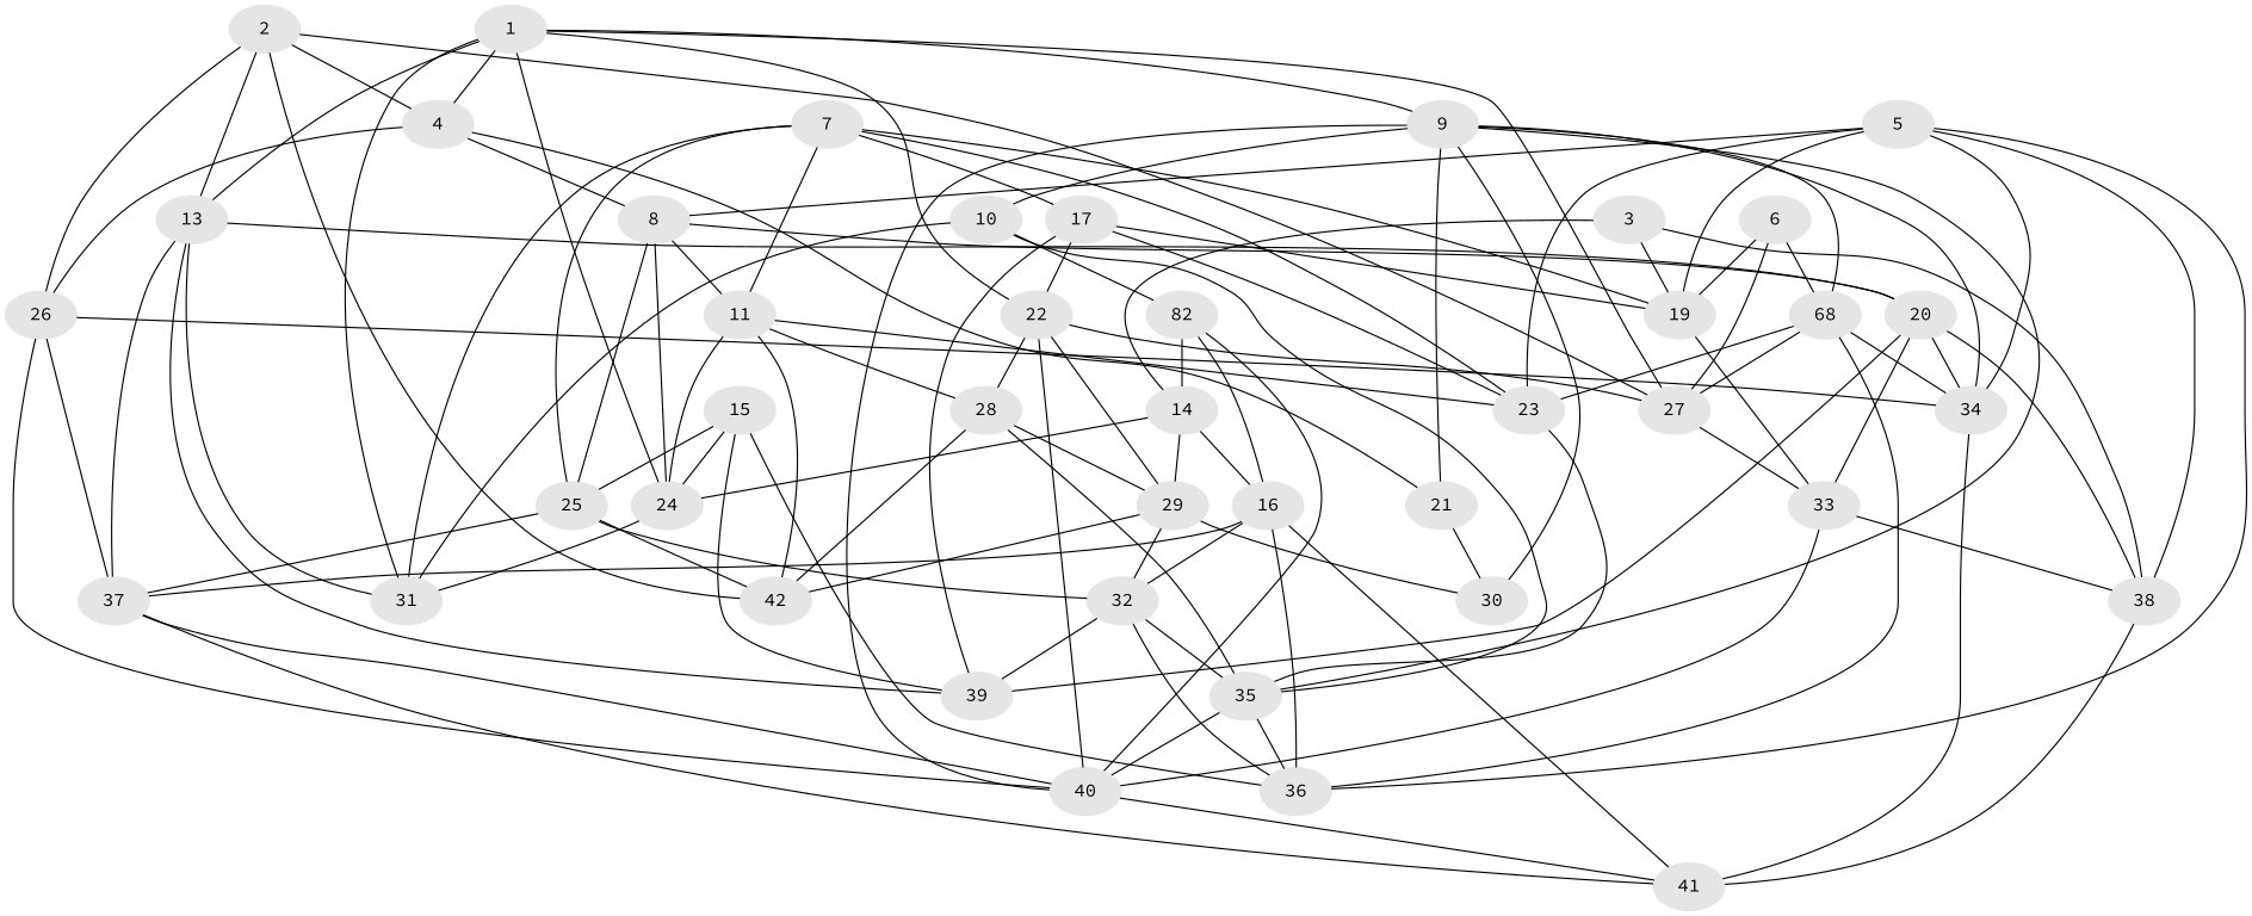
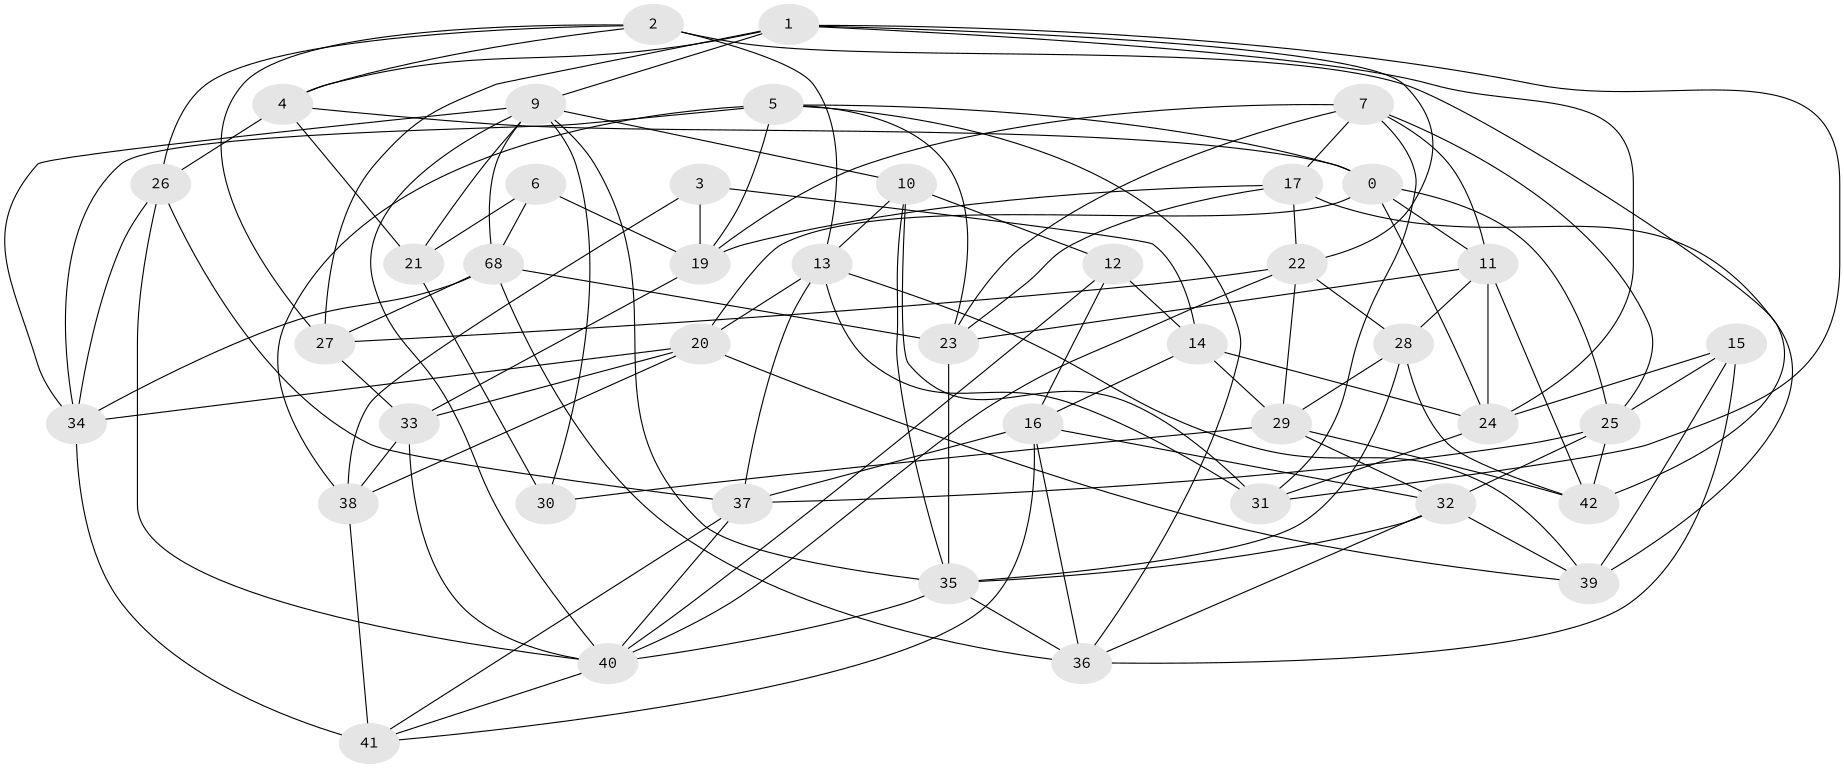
  graph {
    fontname="Source Code Pro"
    node [color=gray90 fontname="Source Code Pro" style=filled]
    edge [fontname="Source Code Pro" weight=1.0]
    1
    4
    9
    22
    24
    27
    31
    26
-   8
+   8 [label=0]
    21
    34
    n12 [label=68]
    10
    30
    35
    40
    28
    29
    33
    2
    13
    42
    20
    37
    39
    3
    14
    19
    38
    16
    41
    11
    25
    5
    23
    36
    6
    7
    17
    32
-   12 [label=82]
+   12
    15
    1 -- 4
    1 -- 9
    1 -- 22
    1 -- 24
    1 -- 27
    1 -- 31
    4 -- 26 [weight=2.0]
    4 -- 8
    4 -- 21
    9 -- 21
    9 -- 34
    9 -- n12
    9 -- 10
    9 -- 30
    9 -- 35
    9 -- 40
    22 -- 27
    22 -- 40
    22 -- 28
    22 -- 29
    24 -- 31
    27 -- 33 [weight=2.0]
    26 -- 34
    26 -- 40
    26 -- 37
    8 -- 24
    8 -- 20
    8 -- 11
    8 -- 25
    21 -- 30 [weight=2.0]
    34 -- 41
    n12 -- 27
    n12 -- 34
    n12 -- 23
    n12 -- 36
    10 -- 31 [weight=2.0]
    10 -- 35
-   1 -- 13
+   10 -- 13
    10 -- 12
    35 -- 40
    35 -- 36
    40 -- 41
    28 -- 35 [weight=2.0]
    28 -- 29
    28 -- 42
    29 -- 30
    29 -- 42
    29 -- 32
    33 -- 40
    33 -- 38
    2 -- 4
    2 -- 27
    2 -- 26
    2 -- 13
    2 -- 42 [weight=2.0]
    13 -- 31
    13 -- 20
    13 -- 37
    13 -- 39
    20 -- 34
    20 -- 33
    20 -- 39
    20 -- 38
    37 -- 40
    37 -- 41
    3 -- 14 [weight=2.0]
    3 -- 19
    3 -- 38
    14 -- 24
    14 -- 29
    14 -- 16
    19 -- 33
    38 -- 41 [weight=2.0]
    16 -- 37
    16 -- 41
    16 -- 36
    16 -- 32
    11 -- 24
    11 -- 28
    11 -- 42
    11 -- 23
    25 -- 42
    25 -- 37
    25 -- 32
    5 -- 8
    5 -- 34
    5 -- 19
    5 -- 38
    5 -- 23
    5 -- 36
    23 -- 35
-   6 -- 27 [weight=2.0]
+   6 -- 21 [weight=2.0]
    6 -- n12
    6 -- 19
    7 -- 31
    7 -- 19
    7 -- 11
    7 -- 25
    7 -- 23
    7 -- 17
    17 -- 22
    17 -- 39 [weight=2.0]
    17 -- 19
    17 -- 23
    32 -- 35
    32 -- 39
    32 -- 36
    12 -- 40
    12 -- 14
    12 -- 16
    15 -- 24
    15 -- 39
    15 -- 25
    15 -- 36
  }
